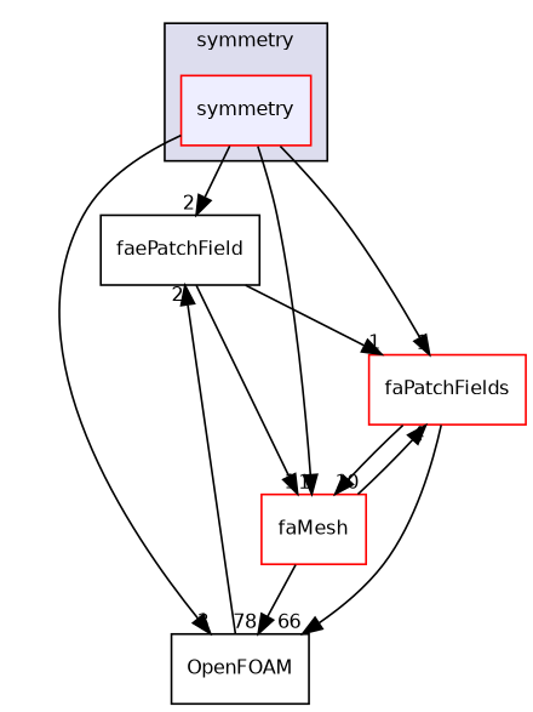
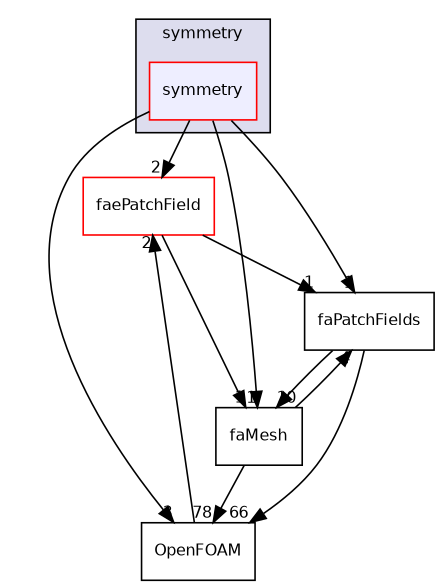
  digraph {
    compound=true
    node [color=red fontname=Helvetica fontsize=10 shape=box]
    edge [headlabel=1 labeldistance=1.5 labelfontname=Helvetica labelfontsize=10]
    n1 [fillcolor="#eeeeff" label=symmetry pencolor=black style=filled]
-   n2 [label=faePatchField color=""]
+   n2 [label=faePatchField]
    n3 [color=black label=OpenFOAM]
-   n4 [label=faPatchFields]
-   n5 [label=faMesh]
+   n4 [color=black label=faPatchFields]
+   n5 [color=black label=faMesh]
    subgraph cluster_1 {
      bgcolor="#ddddee"
      fontname=Helvetica
      fontsize=10
      label=symmetry
      pencolor=black
      n1
    }
    n1 -> n2 [headlabel=2]
    n1 -> n3 [headlabel=3]
    n1 -> n4
    n1 -> n5
    n2 -> n4
    n2 -> n5
    n3 -> n2 [headlabel=2]
    n4 -> n3 [headlabel=66]
    n4 -> n5 [headlabel=10]
    n5 -> n3 [headlabel=78]
    n5 -> n4 [headlabel=4]
  }
